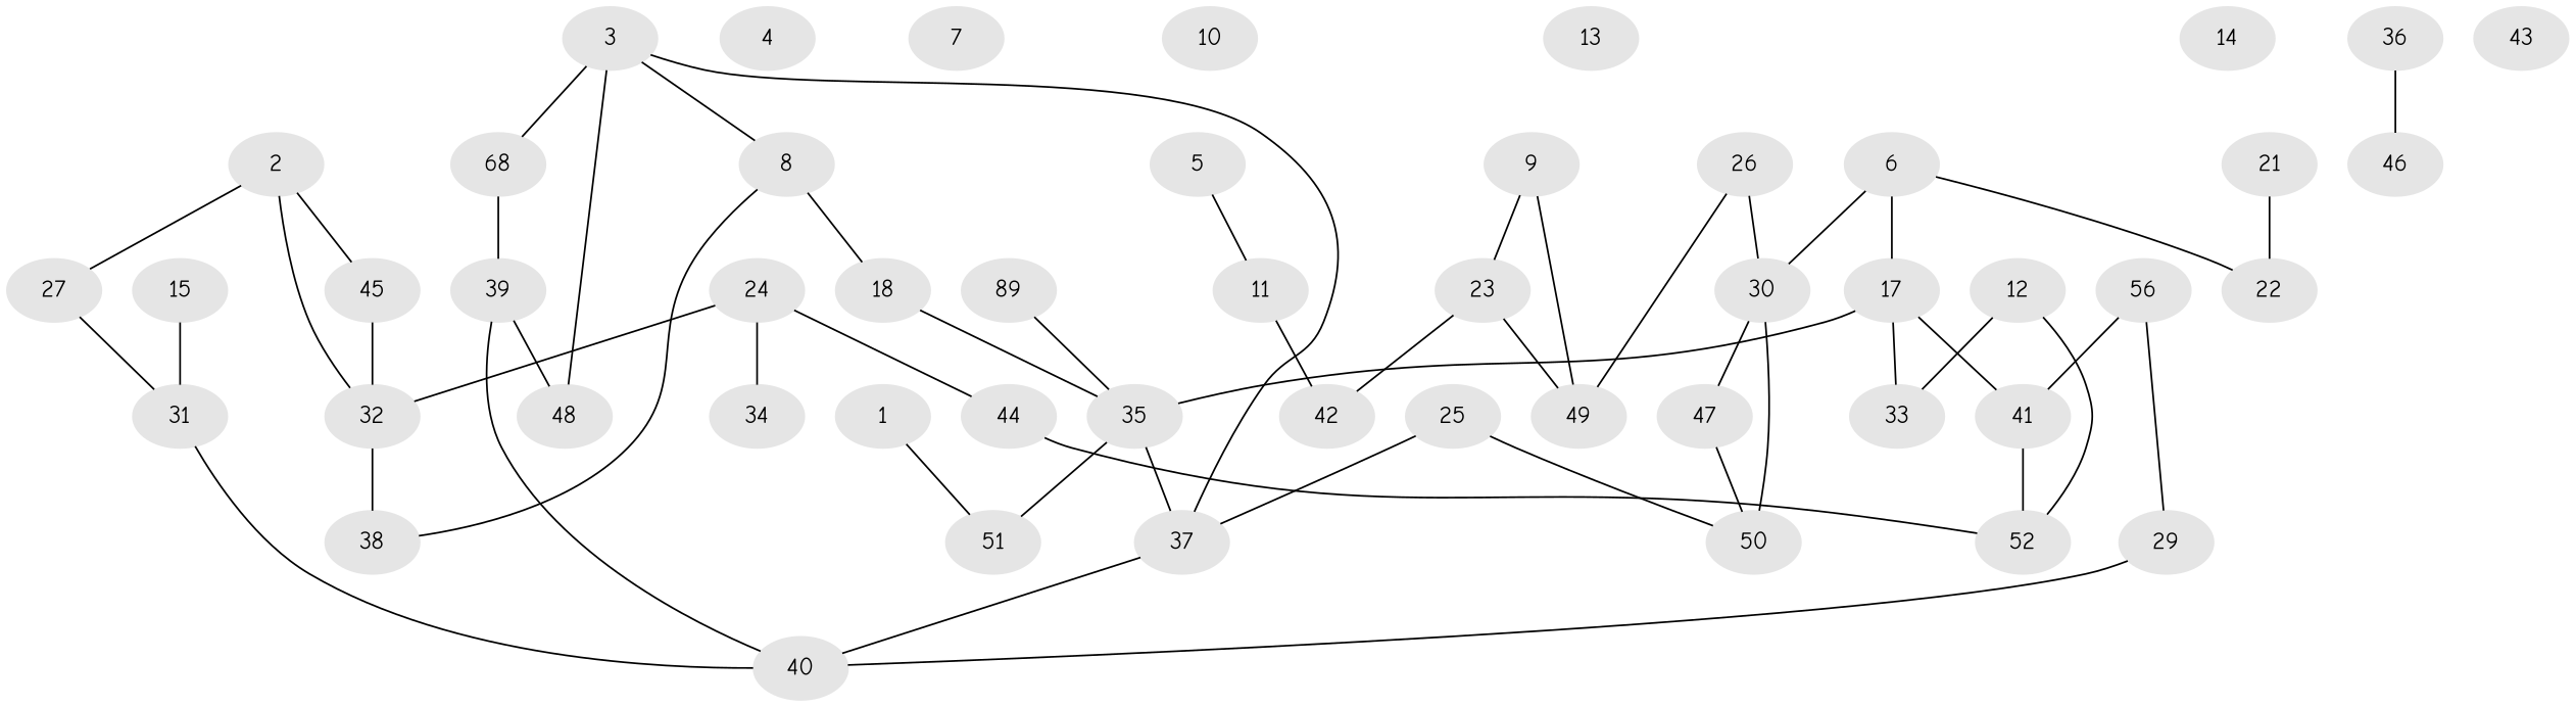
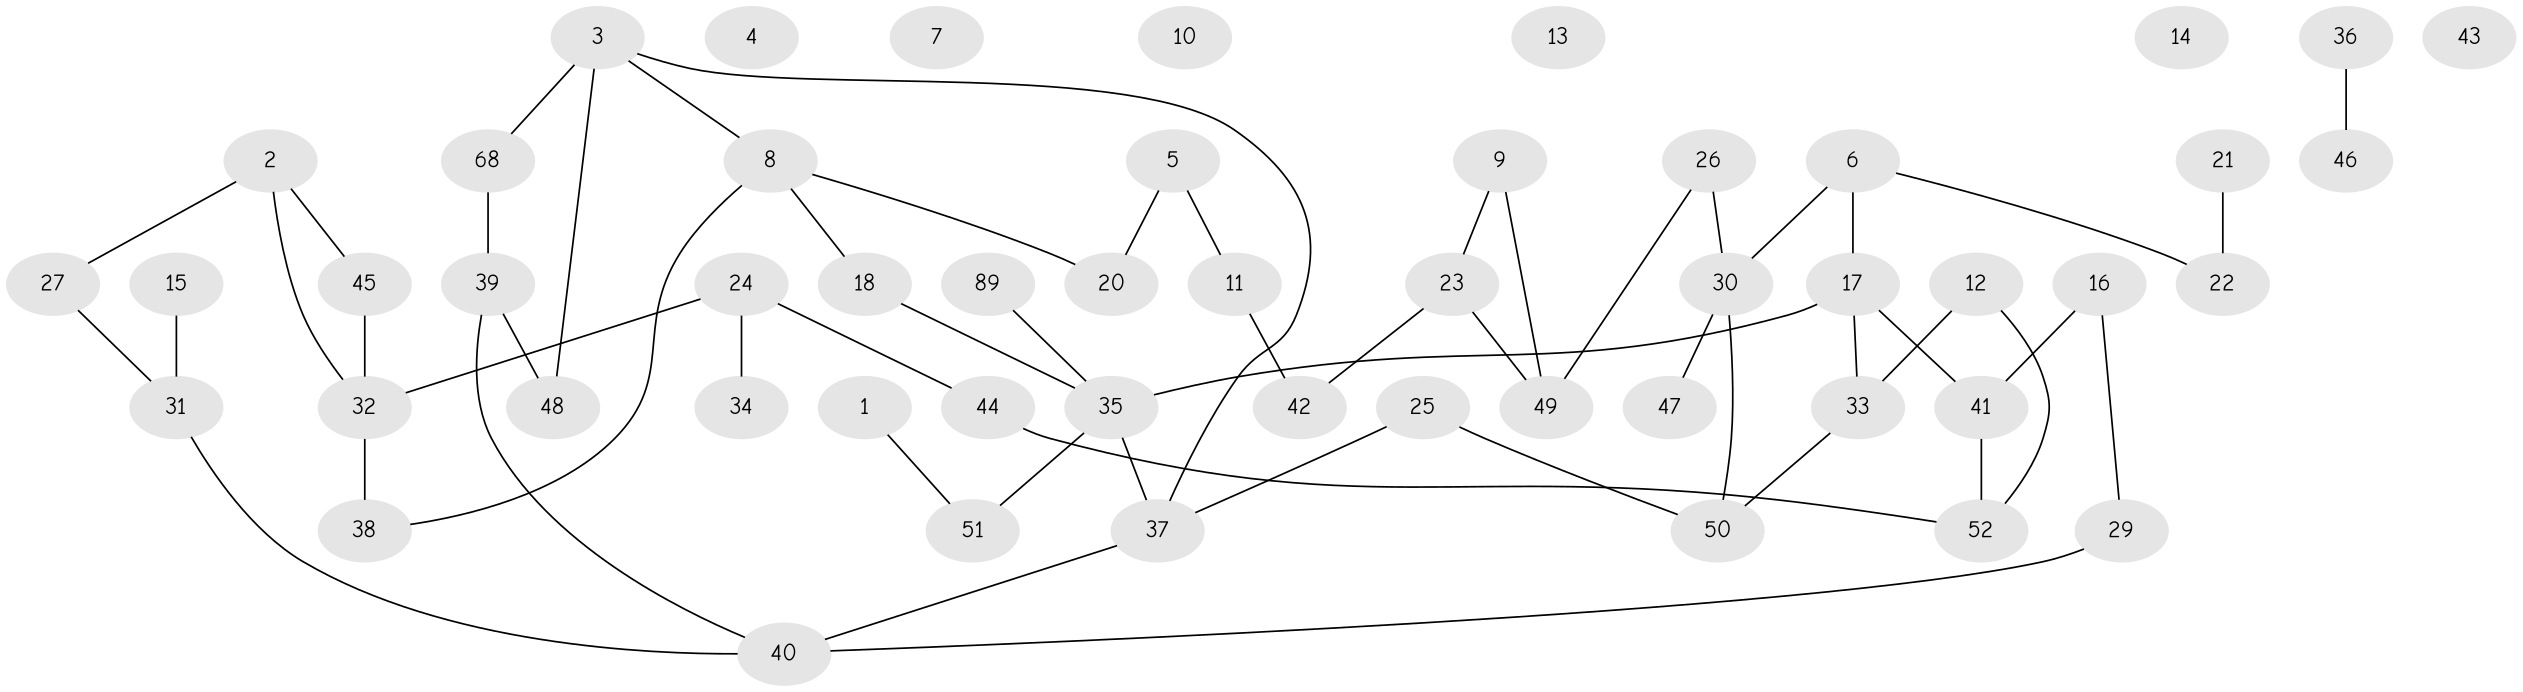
  graph {
    fontname="Comic Neue"
    node [color=gray90 fontname="Comic Neue" style=filled]
    edge [fontname="Comic Neue"]
    1
    51
    2
    27
    32
    45
    31
    38
    3
    8
    n11 [label=68]
    37
    48
+   20
    18
    39
    40
    4
    5
    11
    42
    6
    17
    22
    30
    33
    41
    35
    50
    47
    7
    9
    23
    49
    10
    12
    52
    13
    14
    15
-   16 [label=56]
+   16
    29
    n43 [label=89]
    21
    24
    34
    44
    25
    26
    36
    46
    43
    1 -- 51
    2 -- 27
    2 -- 32
    2 -- 45
    27 -- 31
    32 -- 38
    45 -- 32
    31 -- 40
    3 -- 8
    3 -- n11
    3 -- 37
    3 -- 48
    8 -- 38
+   8 -- 20
    8 -- 18
    n11 -- 39
    37 -- 40
    18 -- 35
    39 -- 48
    39 -- 40
+   5 -- 20
    5 -- 11
    11 -- 42
    6 -- 17
    6 -- 22
    6 -- 30
    17 -- 33
    17 -- 41
    17 -- 35
    30 -- 50
    30 -- 47
-   47 -- 50
+   33 -- 50
    41 -- 52
    35 -- 51
    35 -- 37
    9 -- 23
    9 -- 49
    23 -- 42
    23 -- 49
    12 -- 33
    12 -- 52
    15 -- 31
    16 -- 41
    16 -- 29
    29 -- 40
    n43 -- 35
    21 -- 22
    24 -- 32
    24 -- 34
    24 -- 44
    44 -- 52
    25 -- 37
    25 -- 50
    26 -- 30
    26 -- 49
    36 -- 46
  }
